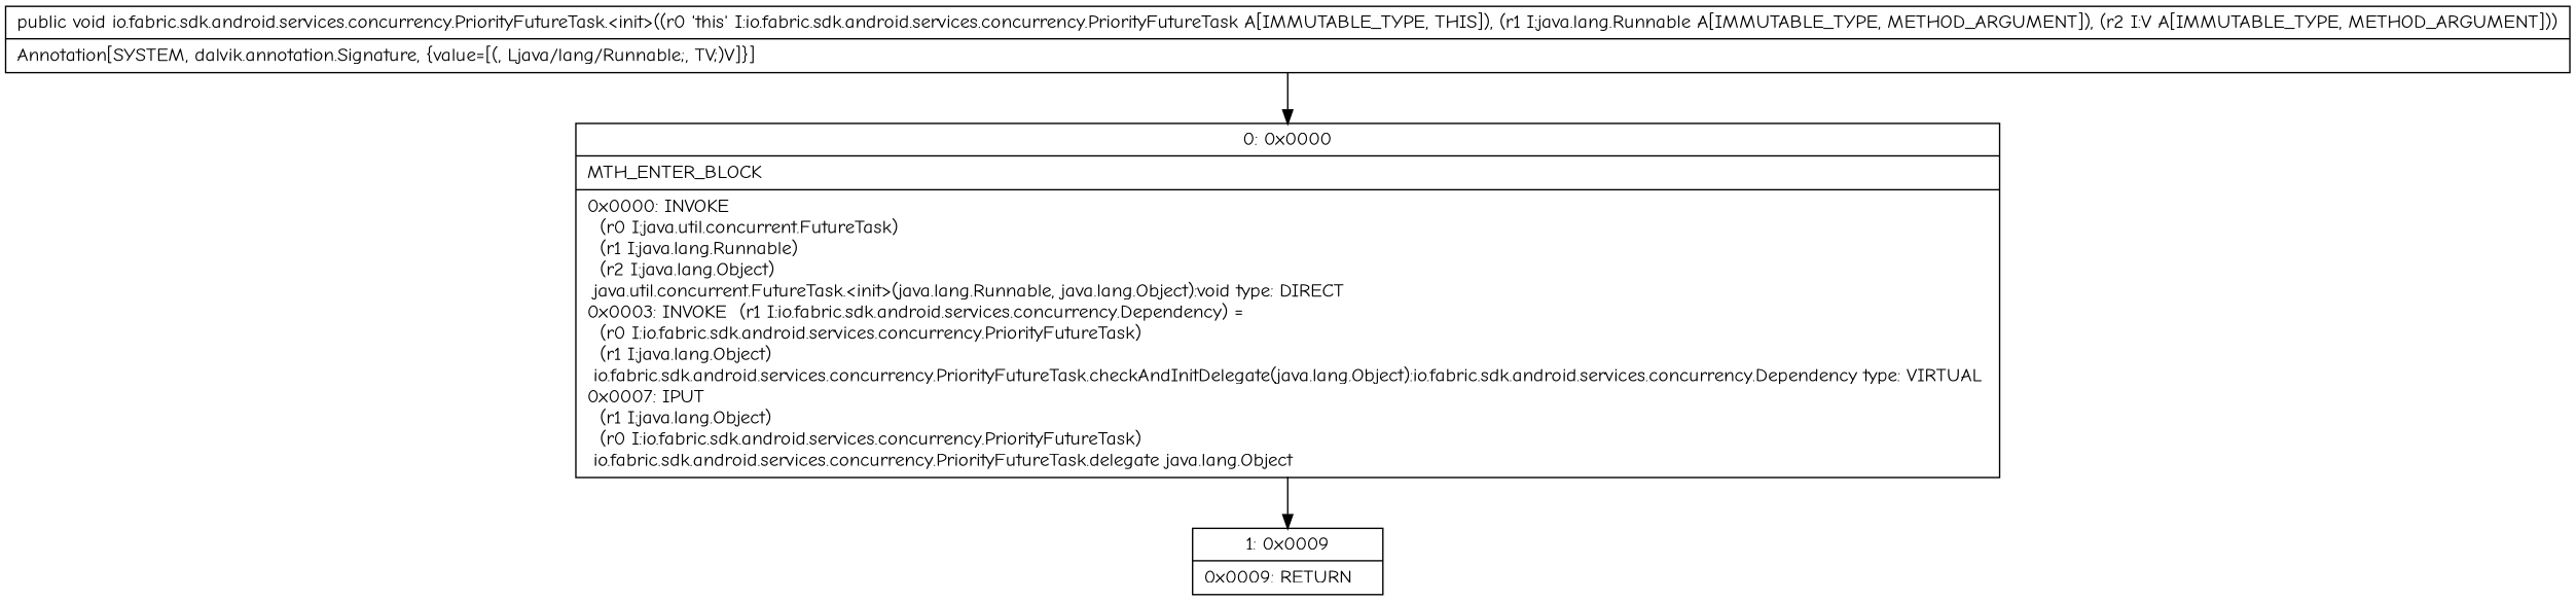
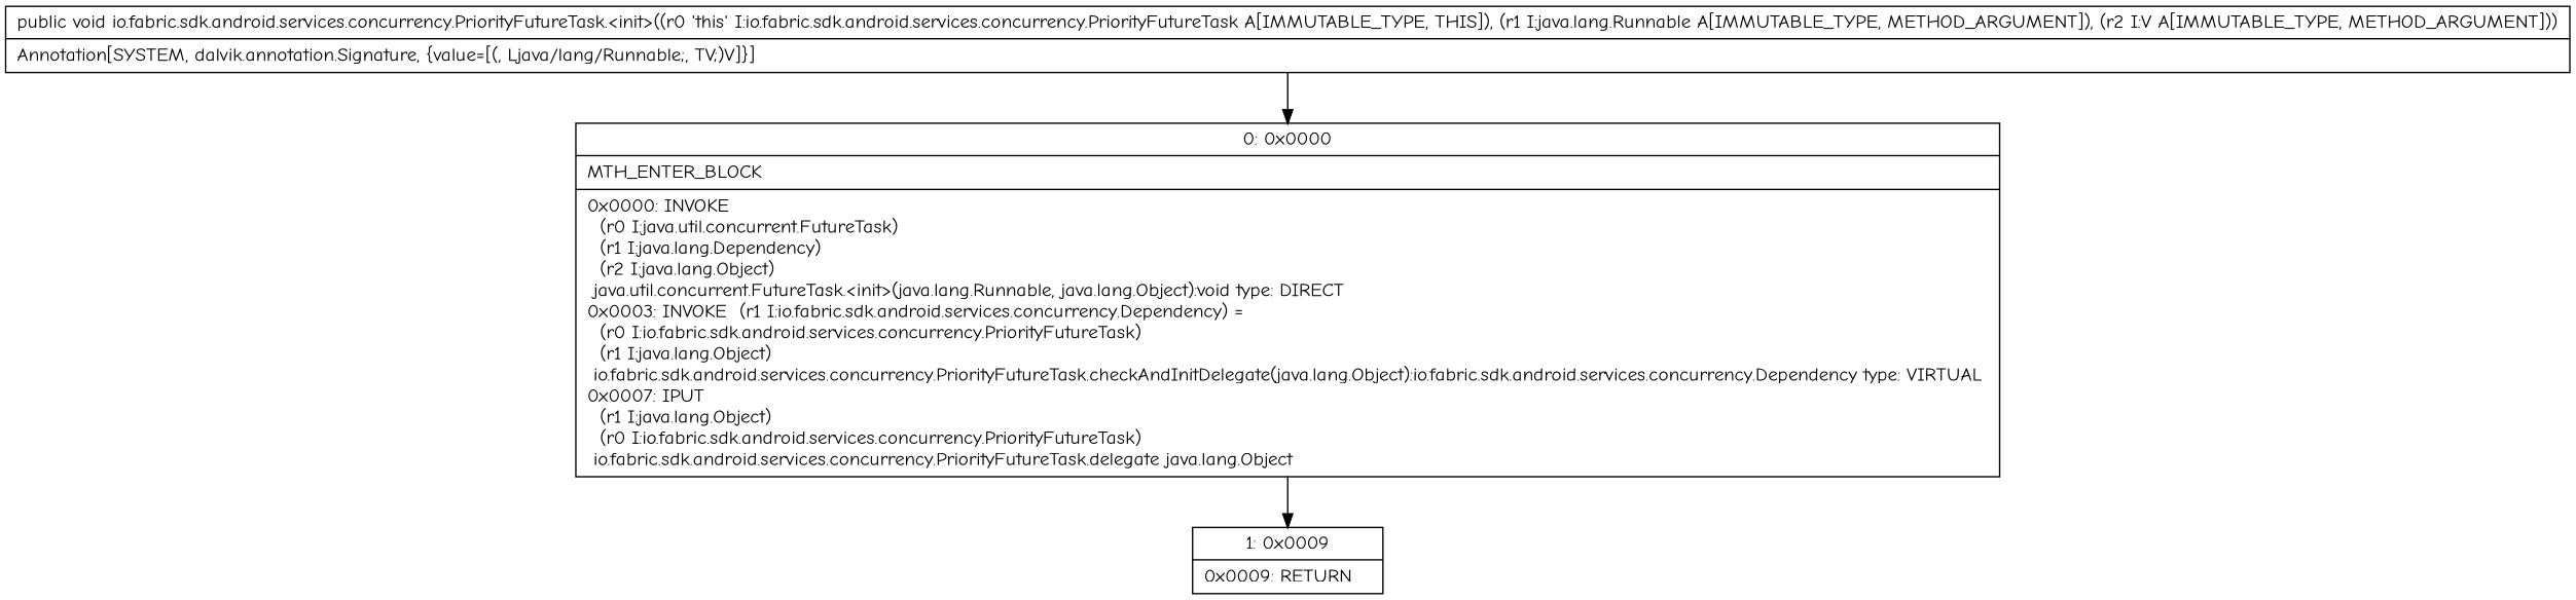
  digraph {
    fontname="Comic Neue"
    node [shape=record fontname="Comic Neue"]
    edge [fontname="Comic Neue"]
-   n1 [label="{0\:\ 0x0000|MTH_ENTER_BLOCK\l|0x0000: INVOKE  \l  (r0 I:java.util.concurrent.FutureTask)\l  (r1 I:java.lang.Runnable)\l  (r2 I:java.lang.Object)\l java.util.concurrent.FutureTask.\<init\>(java.lang.Runnable, java.lang.Object):void type: DIRECT \l0x0003: INVOKE  (r1 I:io.fabric.sdk.android.services.concurrency.Dependency) = \l  (r0 I:io.fabric.sdk.android.services.concurrency.PriorityFutureTask)\l  (r1 I:java.lang.Object)\l io.fabric.sdk.android.services.concurrency.PriorityFutureTask.checkAndInitDelegate(java.lang.Object):io.fabric.sdk.android.services.concurrency.Dependency type: VIRTUAL \l0x0007: IPUT  \l  (r1 I:java.lang.Object)\l  (r0 I:io.fabric.sdk.android.services.concurrency.PriorityFutureTask)\l io.fabric.sdk.android.services.concurrency.PriorityFutureTask.delegate java.lang.Object \l}"]
+   n1 [label="{0\:\ 0x0000|MTH_ENTER_BLOCK\l|0x0000: INVOKE  \l  (r0 I:java.util.concurrent.FutureTask)\l  (r1 I:java.lang.Dependency)\l  (r2 I:java.lang.Object)\l java.util.concurrent.FutureTask.\<init\>(java.lang.Runnable, java.lang.Object):void type: DIRECT \l0x0003: INVOKE  (r1 I:io.fabric.sdk.android.services.concurrency.Dependency) = \l  (r0 I:io.fabric.sdk.android.services.concurrency.PriorityFutureTask)\l  (r1 I:java.lang.Object)\l io.fabric.sdk.android.services.concurrency.PriorityFutureTask.checkAndInitDelegate(java.lang.Object):io.fabric.sdk.android.services.concurrency.Dependency type: VIRTUAL \l0x0007: IPUT  \l  (r1 I:java.lang.Object)\l  (r0 I:io.fabric.sdk.android.services.concurrency.PriorityFutureTask)\l io.fabric.sdk.android.services.concurrency.PriorityFutureTask.delegate java.lang.Object \l}"]
    n2 [label="{1\:\ 0x0009|0x0009: RETURN   \l}"]
    n3 [label="{public void io.fabric.sdk.android.services.concurrency.PriorityFutureTask.\<init\>((r0 'this' I:io.fabric.sdk.android.services.concurrency.PriorityFutureTask A[IMMUTABLE_TYPE, THIS]), (r1 I:java.lang.Runnable A[IMMUTABLE_TYPE, METHOD_ARGUMENT]), (r2 I:V A[IMMUTABLE_TYPE, METHOD_ARGUMENT]))  | Annotation[SYSTEM, dalvik.annotation.Signature, \{value=[(, Ljava\/lang\/Runnable;, TV;)V]\}]\l}"]
    n1 -> n2
    n3 -> n1
  }
